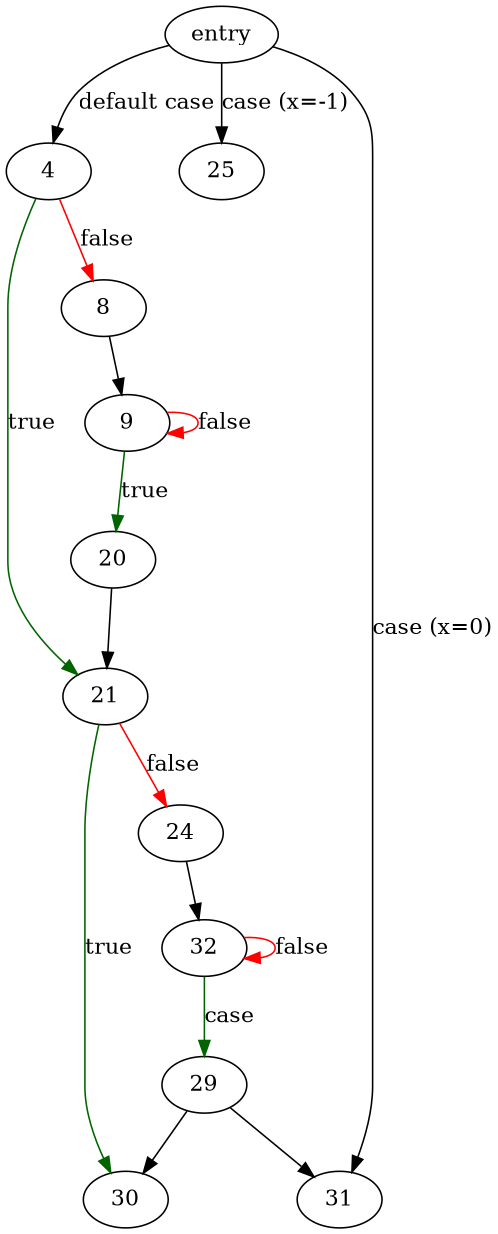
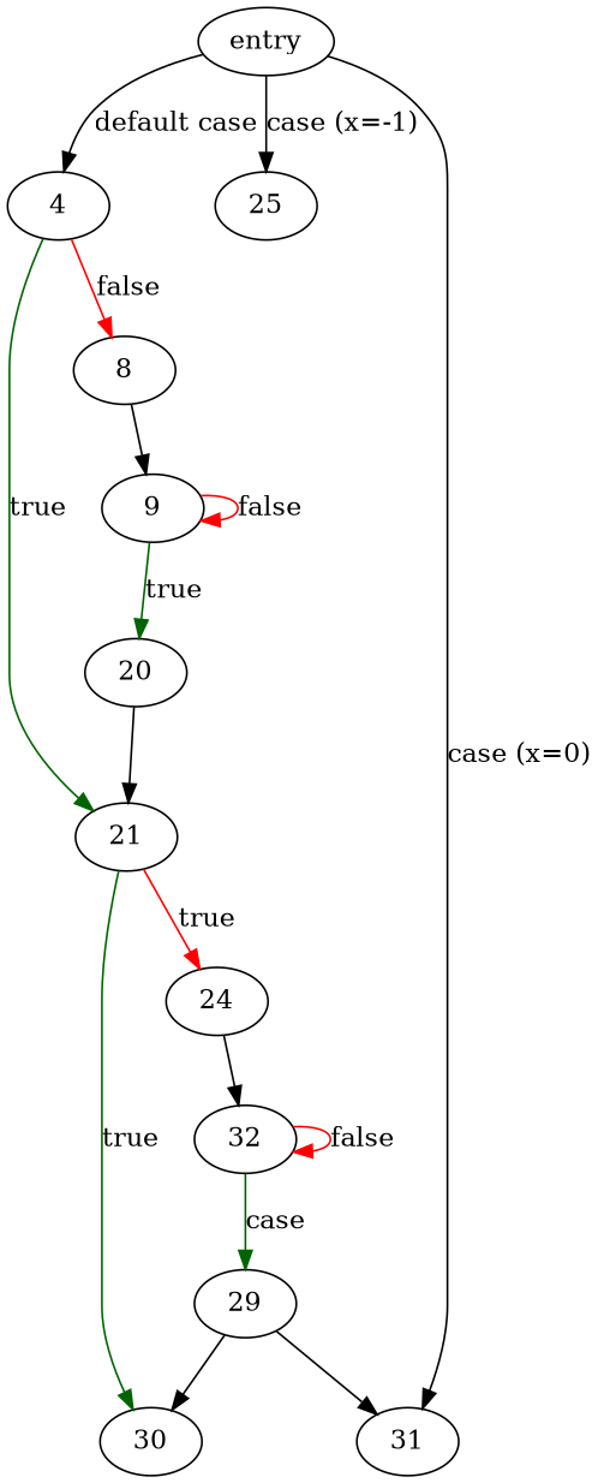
  digraph {
    n1 [label=entry]
    4
    25
    31
    8
    21
    9
    24
    30
    20
    32
    29
    n1 -> 4 [label="default case"]
    n1 -> 25 [label="case (x=-1)"]
    n1 -> 31 [label="case (x=0)"]
    4 -> 8 [color=red label=false]
    4 -> 21 [color=darkgreen label=true]
    8 -> 9
-   21 -> 24 [color=red label=false]
+   21 -> 24 [color=red label=true]
    21 -> 30 [color=darkgreen label=true]
    9 -> 9 [color=red label=false]
    9 -> 20 [color=darkgreen label=true]
    24 -> 32
    20 -> 21
    32 -> 32 [color=red label=false]
    32 -> 29 [color=darkgreen label=case]
    29 -> 31
    29 -> 30
  }
